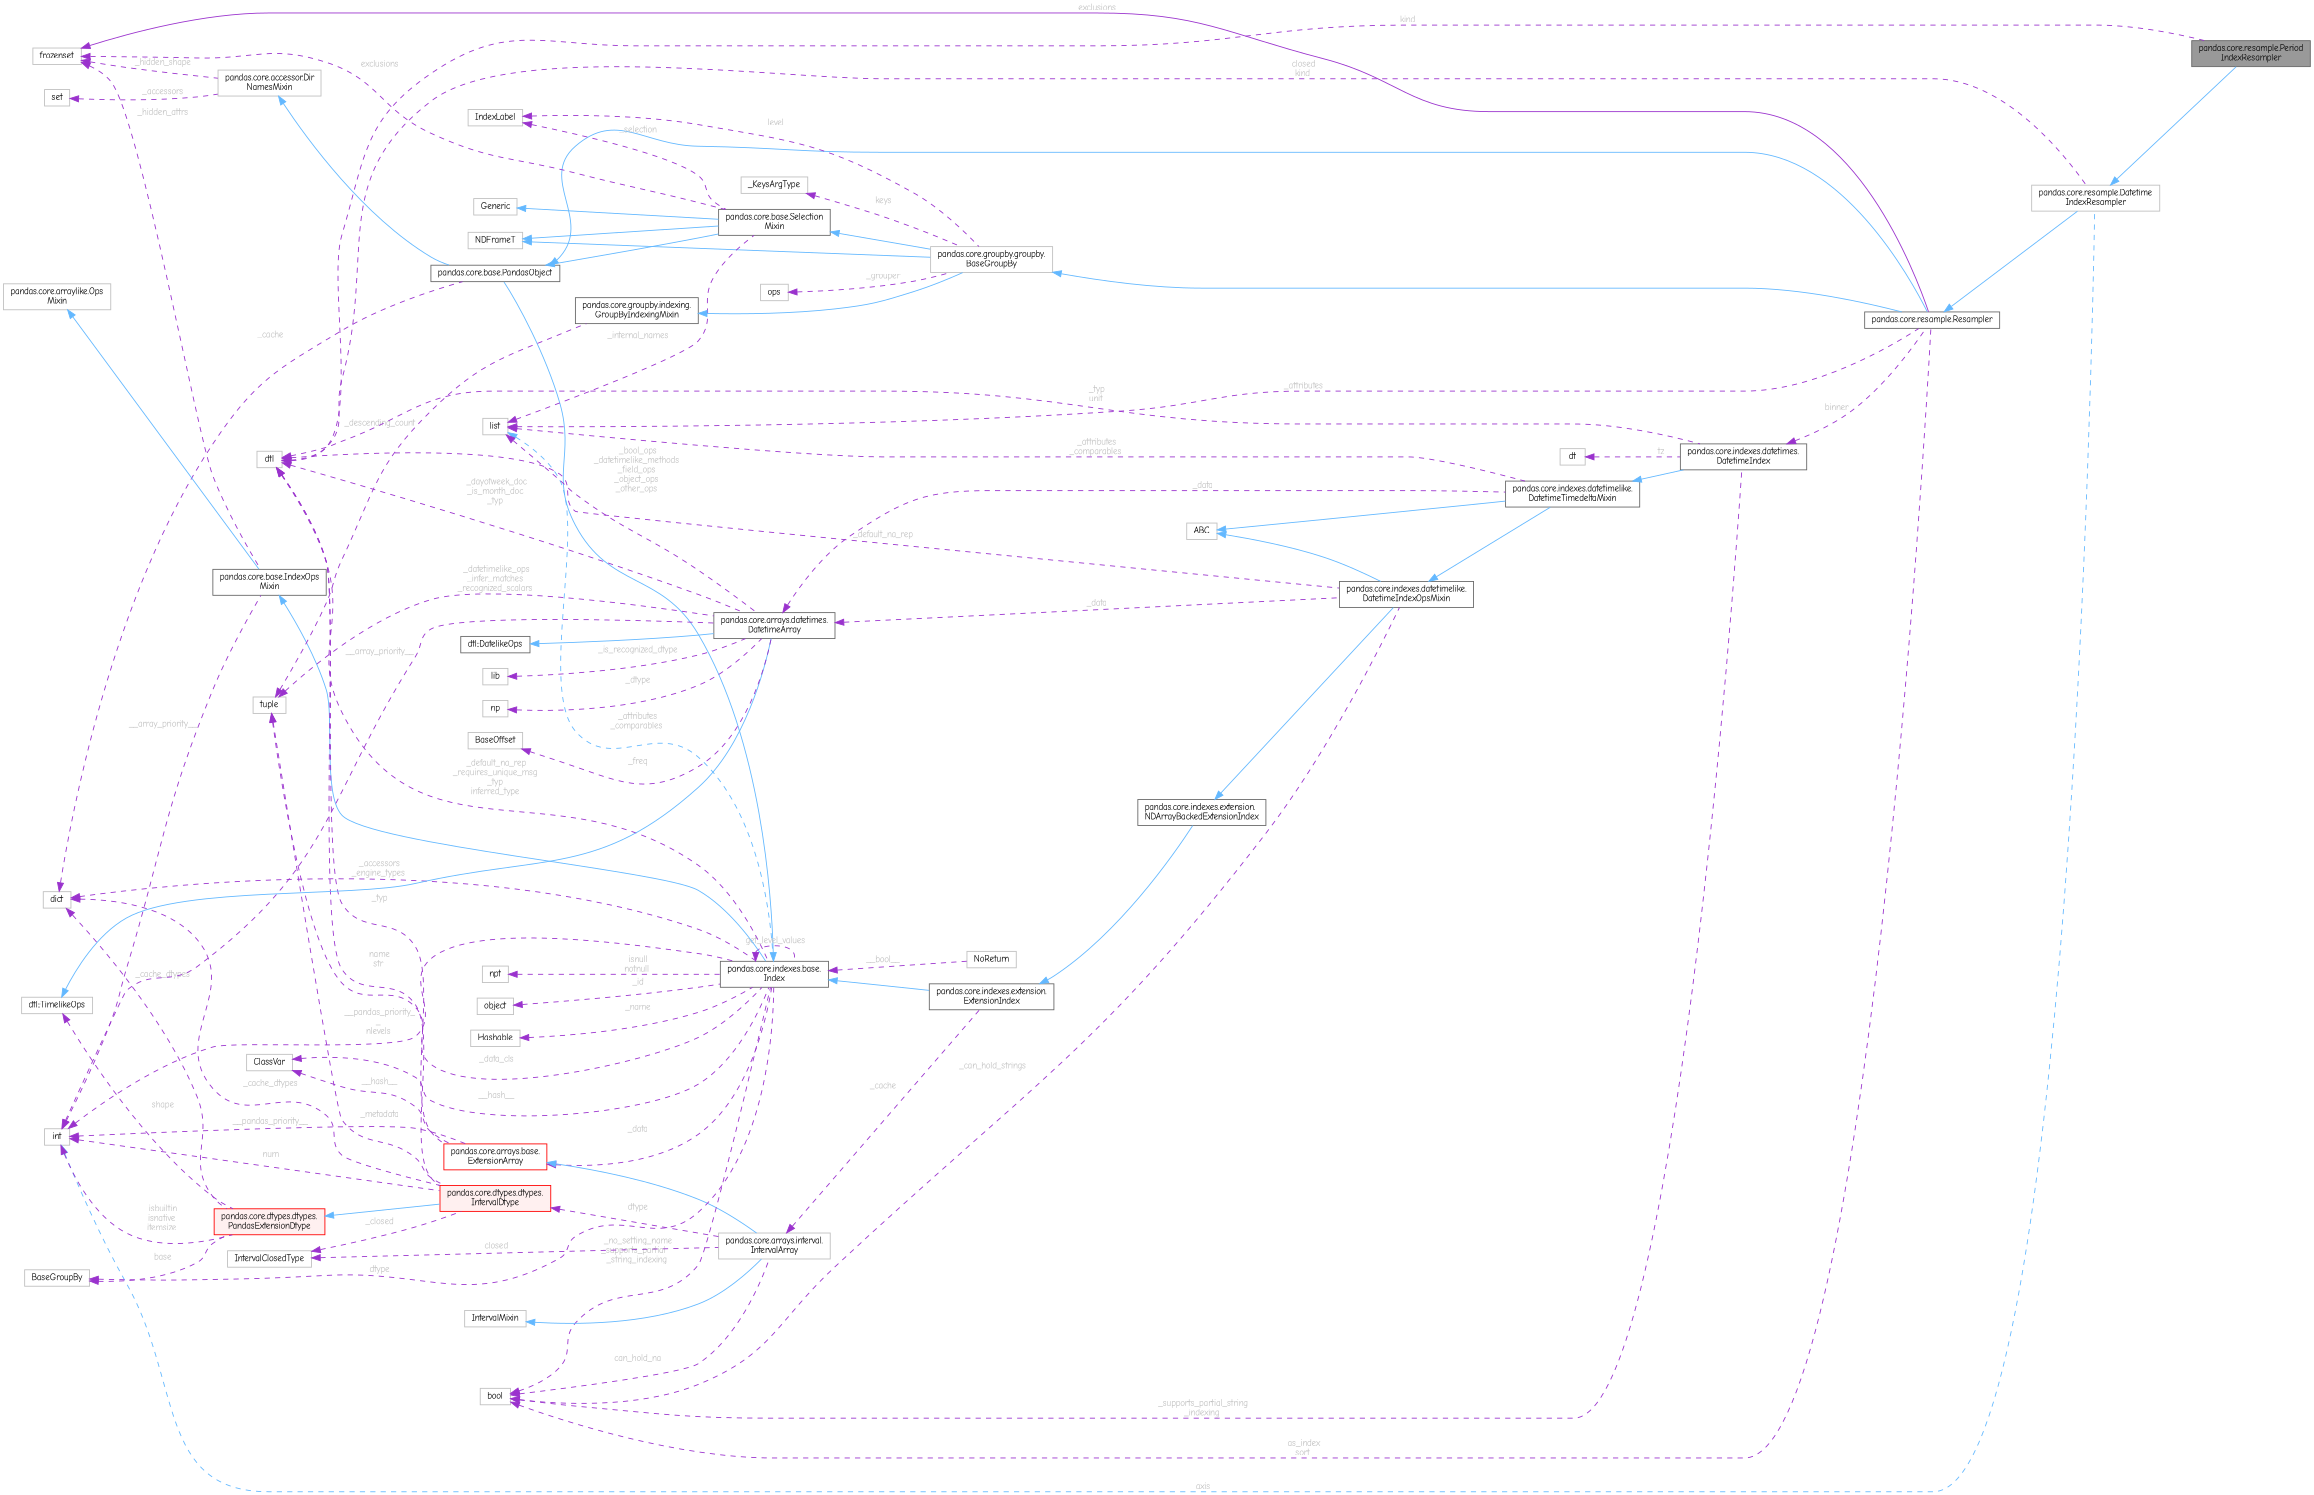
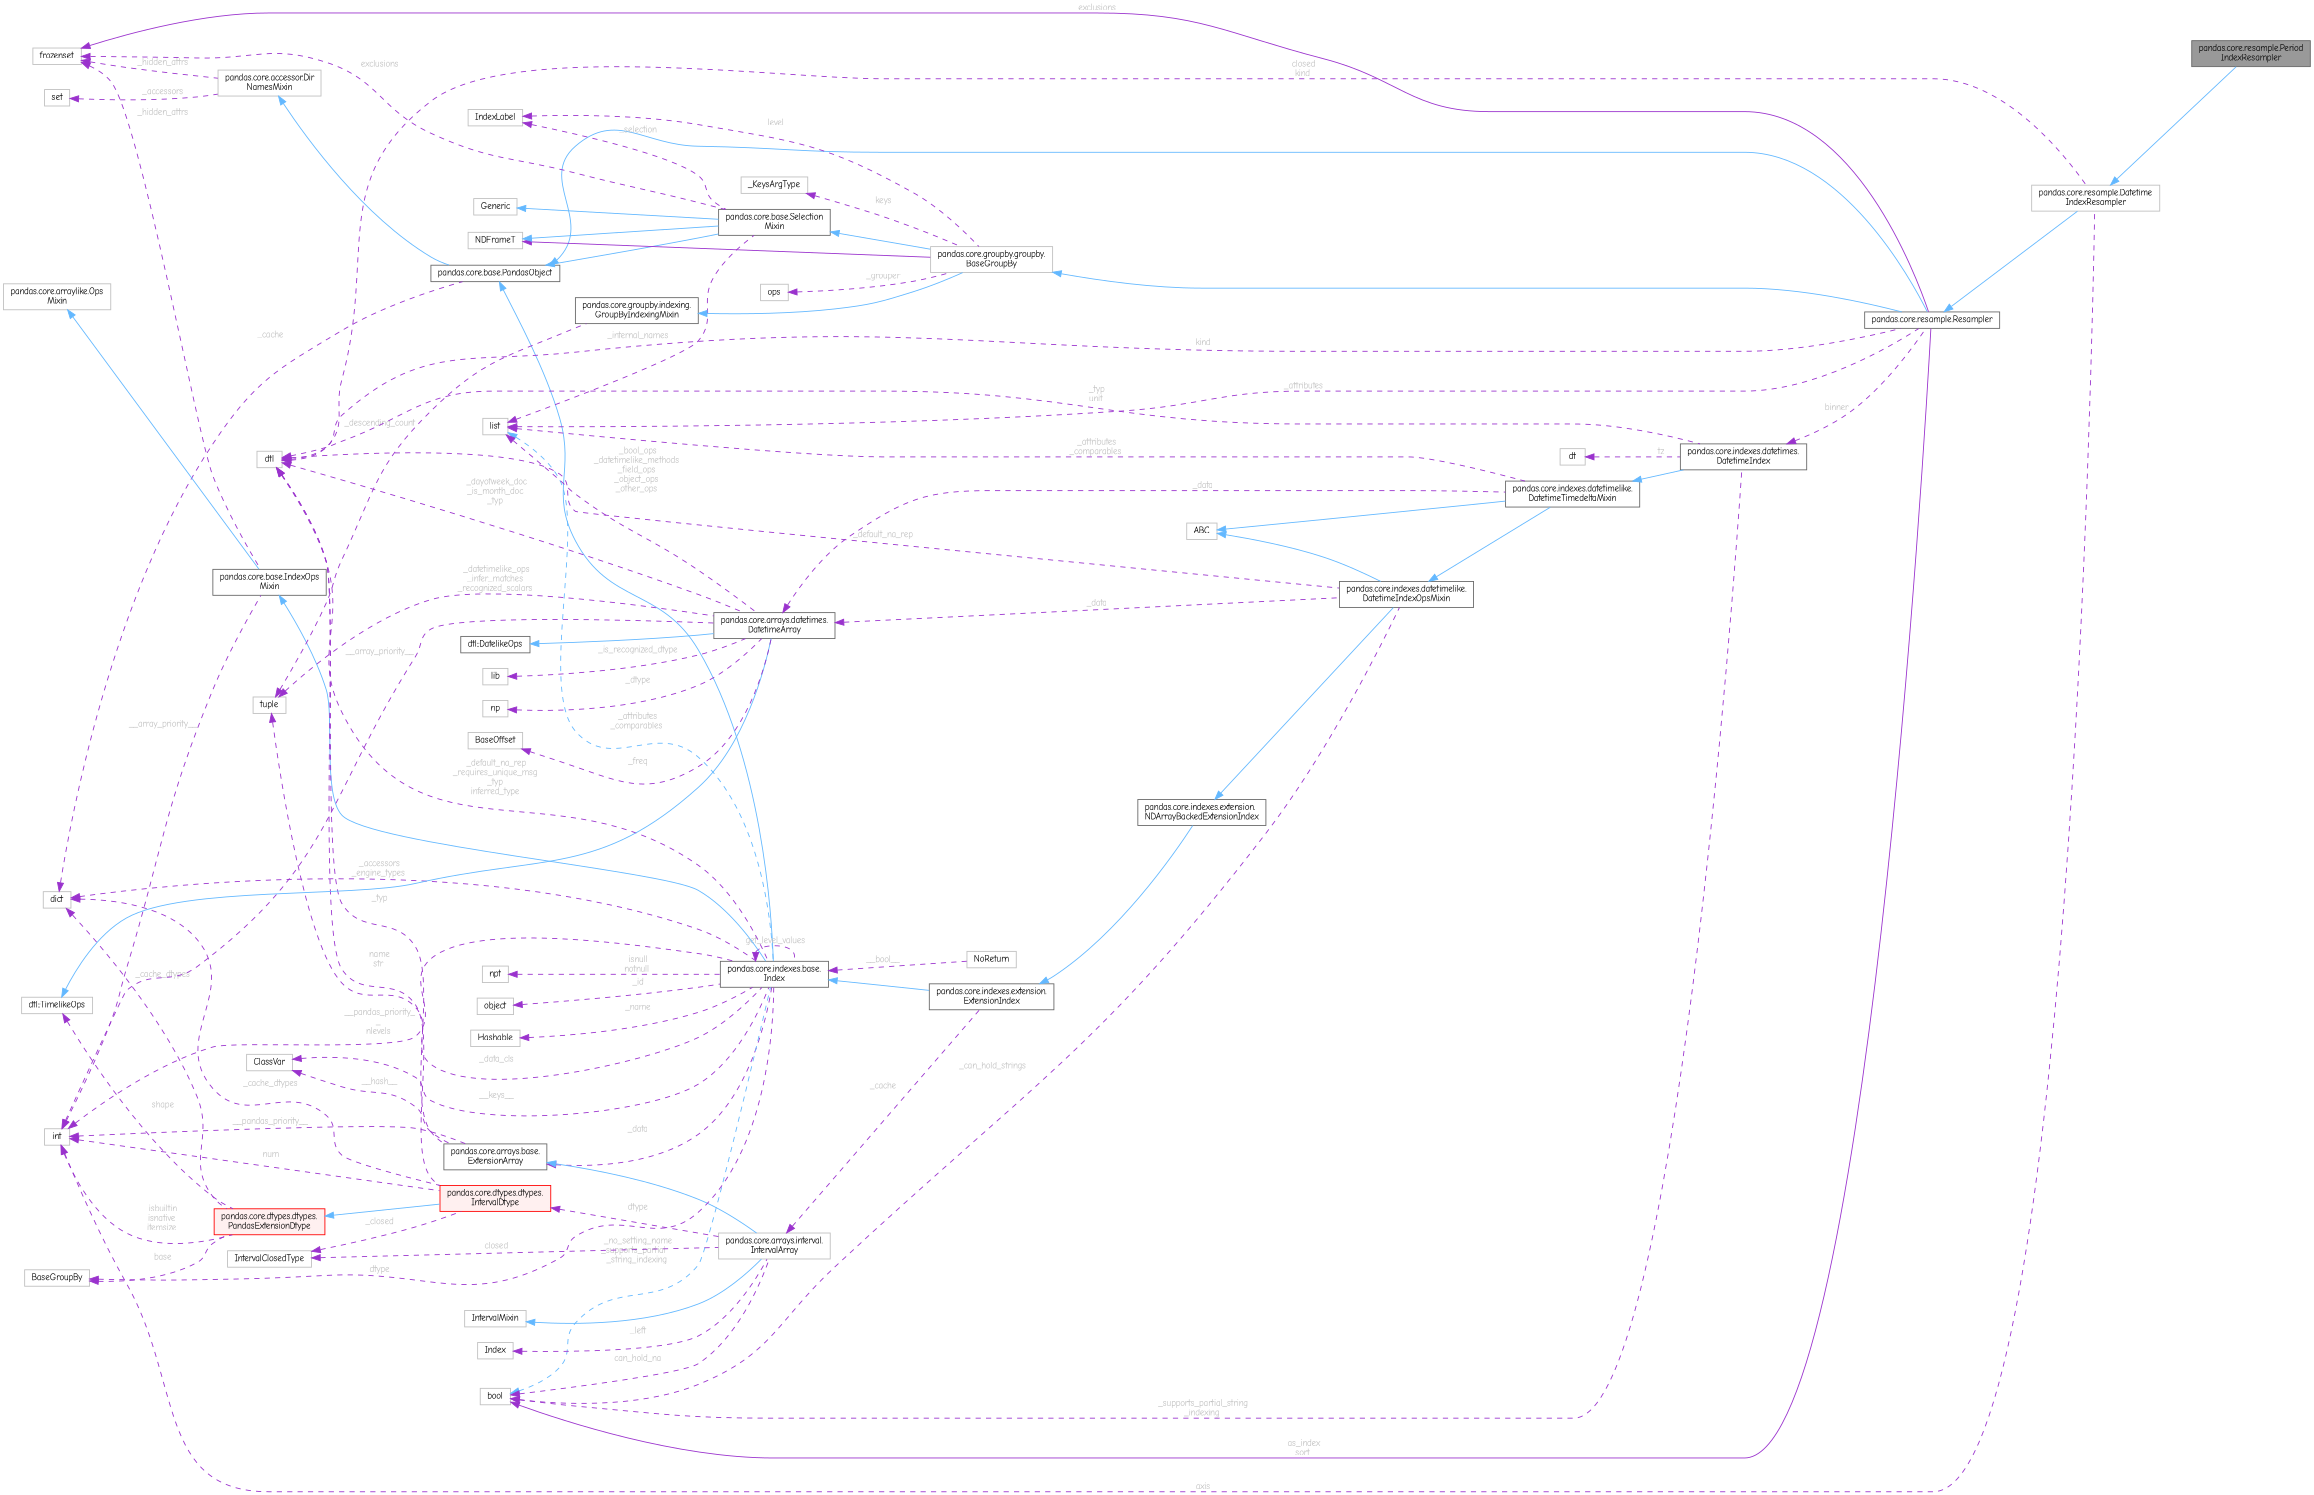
  digraph {
    fontname="Comic Neue"
    rankdir=LR
    node [color=grey75 fillcolor=white fontname="Comic Neue" fontsize=10 shape=box style=filled]
    edge [color=darkorchid3 dir=back fontname="Comic Neue" fontsize=10 labelfontname=Helvetica labelfontsize=10 style=dashed fontcolor=grey]
    n1 [color=gray40 fillcolor=grey60 fontcolor=black height=0.2 label="pandas.core.resample.Period\lIndexResampler" width=0.4]
    n2 [height=0.2 label="pandas.core.resample.Datetime\lIndexResampler" width=0.4]
    n3 [color=gray40 height=0.2 label="pandas.core.resample.Resampler" width=0.4]
    n4 [height=0.2 label="pandas.core.groupby.groupby.\lBaseGroupBy" width=0.4]
    n5 [color=gray40 height=0.2 label="pandas.core.base.PandasObject" width=0.4]
    n6 [color=gray40 height=0.2 label="pandas.core.indexes.base.\lIndex" width=0.4]
    n7 [color=gray40 height=0.2 label="pandas.core.base.Selection\lMixin" width=0.4]
    n8 [color=gray40 height=0.2 label="pandas.core.indexes.extension.\lExtensionIndex" width=0.4]
    n9 [height=0.2 label=NoReturn width=0.4]
    n10 [height=0.2 label="pandas.core.accessor.Dir\lNamesMixin" width=0.4]
    n11 [height=0.2 label=set width=0.4]
    n12 [height=0.2 label=frozenset width=0.4]
    n13 [color=gray40 height=0.2 label="pandas.core.base.IndexOps\lMixin" width=0.4]
    n14 [height=0.2 label=dict width=0.4]
    n15 [color=red fillcolor="#FFF0F0" height=0.2 label="pandas.core.dtypes.dtypes.\lIntervalDtype" width=0.4]
    n16 [color=red fillcolor="#FFF0F0" height=0.2 label="pandas.core.dtypes.dtypes.\lPandasExtensionDtype" width=0.4]
    n17 [height=0.2 label="pandas.core.arrays.interval.\lIntervalArray" width=0.4]
    n18 [height=0.2 label=Generic width=0.4]
    n19 [height=0.2 label=NDFrameT width=0.4]
    n20 [height=0.2 label=IndexLabel width=0.4]
    n21 [height=0.2 label=list width=0.4]
    n22 [color=gray40 height=0.2 label="pandas.core.indexes.datetimelike.\lDatetimeTimedeltaMixin" width=0.4]
    n23 [color=gray40 height=0.2 label="pandas.core.arrays.datetimes.\lDatetimeArray" width=0.4]
    n24 [color=gray40 height=0.2 label="pandas.core.indexes.datetimes.\lDatetimeIndex" width=0.4]
    n25 [color=gray40 height=0.2 label="pandas.core.indexes.datetimelike.\lDatetimeIndexOpsMixin" width=0.4]
    n26 [color=gray40 height=0.2 label="pandas.core.groupby.indexing.\lGroupByIndexingMixin" width=0.4]
    n27 [height=0.2 label=tuple width=0.4]
    n28 [height=0.2 label=ops width=0.4]
    n29 [height=0.2 label=_KeysArgType width=0.4]
    n30 [color=gray40 height=0.2 label="pandas.core.indexes.extension.\lNDArrayBackedExtensionIndex" width=0.4]
    n31 [height=0.2 label="pandas.core.arraylike.Ops\lMixin" width=0.4]
    n32 [height=0.2 label=int width=0.4]
-   n33 [color=red height=0.2 label="pandas.core.arrays.base.\lExtensionArray" width=0.4]
+   n33 [color=gray40 height=0.2 label="pandas.core.arrays.base.\lExtensionArray" width=0.4]
    n34 [height=0.2 label=dtl width=0.4]
    n35 [height=0.2 label=ClassVar width=0.4]
    n36 [height=0.2 label=object width=0.4]
    n37 [height=0.2 label=Hashable width=0.4]
    n38 [height=0.2 label=bool width=0.4]
    n39 [height=0.2 label=npt width=0.4]
    n40 [height=0.2 label=BaseGroupBy width=0.4]
    n41 [height=0.2 label=IntervalMixin width=0.4]
+   n42 [height=0.2 label=Index width=0.4]
    n43 [height=0.2 label=IntervalClosedType width=0.4]
    n44 [height=0.2 label=ABC width=0.4]
    n45 [height=0.2 label="dtl::TimelikeOps" width=0.4]
    n46 [color=gray40 height=0.2 label="dtl::DatelikeOps" width=0.4]
    n47 [height=0.2 label=lib width=0.4]
    n48 [height=0.2 label=np width=0.4]
    n49 [height=0.2 label=BaseOffset width=0.4]
    n50 [height=0.2 label=dt width=0.4]
    n2 -> n1 [color=steelblue1 style=solid fontcolor=""]
    n3 -> n2 [color=steelblue1 style=solid fontcolor=""]
    n4 -> n3 [color=steelblue1 style=solid fontcolor=""]
    n5 -> n3 [color=steelblue1 style=solid fontcolor=""]
-   n6 -> n5 [color=steelblue1 style=solid fontcolor=""]
+   n5 -> n6 [color=steelblue1 style=solid fontcolor=""]
    n5 -> n7 [color=steelblue1 style=solid fontcolor=""]
    n6 -> n6 [label=" get_level_values"]
    n6 -> n8 [color=steelblue1 style=solid fontcolor=""]
    n6 -> n9 [label=" __bool__"]
    n7 -> n4 [color=steelblue1 style=solid fontcolor=""]
    n8 -> n30 [color=steelblue1 style=solid fontcolor=""]
    n10 -> n5 [color=steelblue1 style=solid fontcolor=""]
    n11 -> n10 [label=" _accessors"]
    n12 -> n3 [label=" exclusions" style=solid]
    n12 -> n7 [label=" exclusions"]
-   n12 -> n10 [label=" _hidden_shape"]
+   n12 -> n10 [label=" _hidden_attrs"]
    n12 -> n13 [label=" _hidden_attrs"]
    n13 -> n6 [color=steelblue1 style=solid fontcolor=""]
    n14 -> n5 [label=" _cache"]
    n14 -> n6 [label=" _accessors\n_engine_types"]
    n14 -> n15 [label=" _cache_dtypes"]
    n14 -> n16 [label=" _cache_dtypes"]
    n15 -> n17 [label=" dtype"]
    n16 -> n15 [color=steelblue1 style=solid fontcolor=""]
    n17 -> n8 [label=" _cache"]
    n18 -> n7 [color=steelblue1 style=solid fontcolor=""]
-   n19 -> n4 [color=steelblue1 style=solid fontcolor=""]
+   n19 -> n4 [style=solid fontcolor=""]
    n19 -> n7 [color=steelblue1 style=solid fontcolor=""]
    n20 -> n4 [label=" level"]
    n20 -> n7 [label=" _selection"]
    n21 -> n3 [label=" _attributes"]
    n21 -> n6 [color=steelblue1 label=" _attributes\n_comparables"]
    n21 -> n7 [label=" _internal_names"]
    n21 -> n22 [label=" _attributes\n_comparables"]
    n21 -> n23 [label=" _bool_ops\n_datetimelike_methods\n_field_ops\n_object_ops\n_other_ops"]
    n22 -> n24 [color=steelblue1 style=solid fontcolor=""]
    n23 -> n22 [label=" _data"]
    n23 -> n25 [label=" _data"]
    n24 -> n3 [label=" binner"]
    n25 -> n22 [color=steelblue1 style=solid fontcolor=""]
    n26 -> n4 [color=steelblue1 style=solid fontcolor=""]
    n27 -> n6 [label=" _data_cls"]
-   n27 -> n15 [label=" _metadata"]
    n27 -> n23 [label=" _datetimelike_ops\n_infer_matches\n_recognized_scalars"]
    n27 -> n26 [label=" _descending_count"]
    n28 -> n4 [label=" _grouper"]
    n29 -> n4 [label=" keys"]
    n30 -> n25 [color=steelblue1 style=solid fontcolor=""]
    n31 -> n13 [color=steelblue1 style=solid fontcolor=""]
-   n32 -> n2 [color=steelblue1 label=" axis"]
+   n32 -> n2 [label=" axis"]
    n32 -> n6 [label=" __pandas_priority_\l_\nnlevels"]
    n32 -> n13 [label=" __array_priority__"]
    n32 -> n15 [label=" num"]
    n32 -> n16 [label=" isbuiltin\nisnative\nitemsize"]
    n32 -> n23 [label=" __array_priority__"]
    n32 -> n33 [label=" __pandas_priority__"]
    n33 -> n6 [label=" _data"]
    n33 -> n17 [color=steelblue1 style=solid fontcolor=""]
-   n34 -> n1 [label=" kind"]
+   n34 -> n3 [label=" kind"]
    n34 -> n2 [label=" closed\nkind"]
    n34 -> n6 [label=" _default_na_rep\n_requires_unique_msg\n_typ\ninferred_type"]
    n34 -> n15 [label=" name\nstr"]
    n34 -> n23 [label=" _dayofweek_doc\n_is_month_doc\n_typ"]
    n34 -> n24 [label=" _typ\nunit"]
    n34 -> n25 [label=" _default_na_rep"]
    n34 -> n33 [label=" _typ"]
-   n35 -> n6 [label=" __hash__"]
+   n35 -> n6 [label=" __keys__"]
    n35 -> n33 [label=" __hash__"]
    n36 -> n6 [label=" _id"]
    n37 -> n6 [label=" _name"]
-   n38 -> n3 [label=" as_index\nsort"]
-   n38 -> n6 [label=" _no_setting_name\n_supports_partial\l_string_indexing"]
+   n38 -> n3 [label=" as_index\nsort" style=solid]
+   n38 -> n6 [color=steelblue1 label=" _no_setting_name\n_supports_partial\l_string_indexing"]
    n38 -> n17 [label=" can_hold_na"]
    n38 -> n24 [label=" _supports_partial_string\l_indexing"]
    n38 -> n25 [label=" _can_hold_strings"]
    n39 -> n6 [label=" isnull\nnotnull"]
    n40 -> n6 [label=" dtype"]
    n40 -> n16 [label=" base"]
    n41 -> n17 [color=steelblue1 style=solid fontcolor=""]
+   n42 -> n17 [label=" _left"]
    n43 -> n15 [label=" _closed"]
    n43 -> n17 [label=" closed"]
    n44 -> n22 [color=steelblue1 style=solid fontcolor=""]
    n44 -> n25 [color=steelblue1 style=solid fontcolor=""]
    n45 -> n16 [label=" shape"]
    n45 -> n23 [color=steelblue1 style=solid fontcolor=""]
    n46 -> n23 [color=steelblue1 style=solid fontcolor=""]
    n47 -> n23 [label=" _is_recognized_dtype"]
    n48 -> n23 [label=" _dtype"]
    n49 -> n23 [label=" _freq"]
    n50 -> n24 [label=" tz"]
  }
